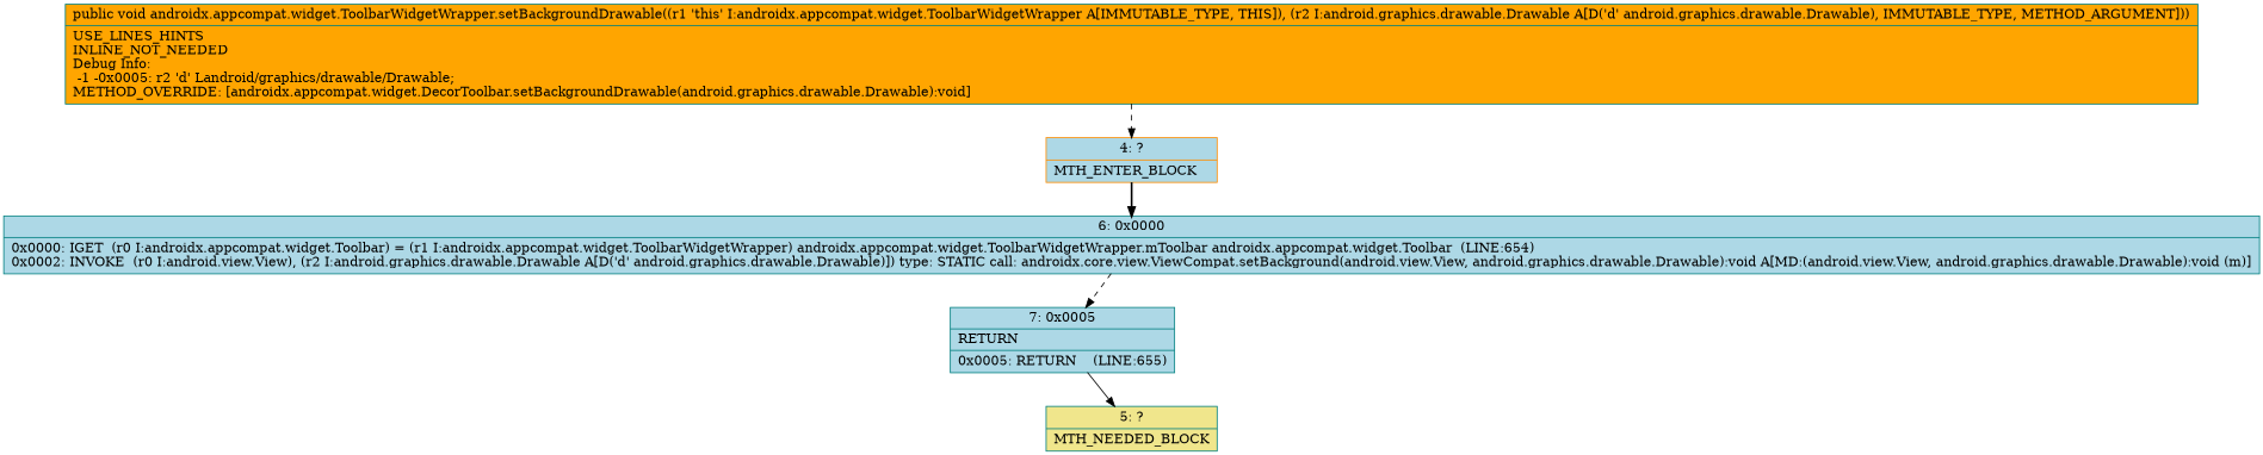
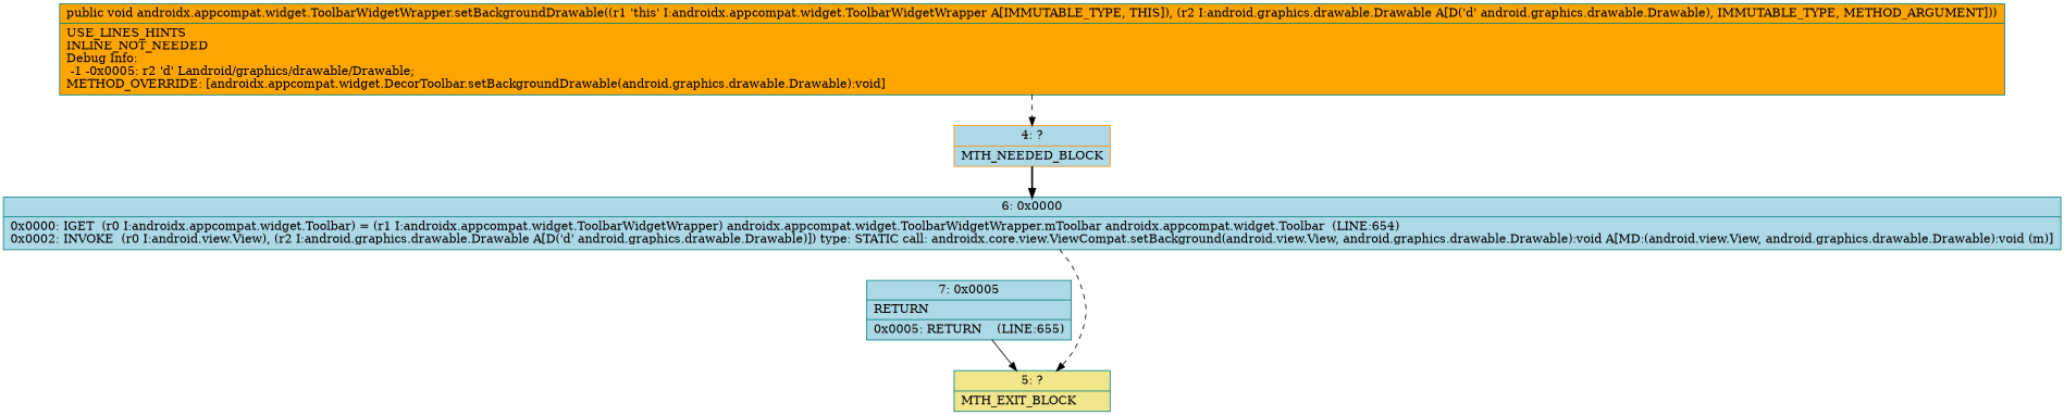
  digraph {
    node [color=teal fillcolor=lightblue shape=record style=filled]
    edge [style=dashed]
-   n1 [color=darkorange label="{4\:\ ?|MTH_ENTER_BLOCK\l}"]
+   n1 [color=darkorange label="{4\:\ ?|MTH_NEEDED_BLOCK\l}"]
    n2 [label="{6\:\ 0x0000|0x0000: IGET  (r0 I:androidx.appcompat.widget.Toolbar) = (r1 I:androidx.appcompat.widget.ToolbarWidgetWrapper) androidx.appcompat.widget.ToolbarWidgetWrapper.mToolbar androidx.appcompat.widget.Toolbar  (LINE:654)\l0x0002: INVOKE  (r0 I:android.view.View), (r2 I:android.graphics.drawable.Drawable A[D('d' android.graphics.drawable.Drawable)]) type: STATIC call: androidx.core.view.ViewCompat.setBackground(android.view.View, android.graphics.drawable.Drawable):void A[MD:(android.view.View, android.graphics.drawable.Drawable):void (m)]\l}"]
    n3 [label="{7\:\ 0x0005|RETURN\l|0x0005: RETURN    (LINE:655)\l}"]
-   n4 [fillcolor=khaki label="{5\:\ ?|MTH_NEEDED_BLOCK\l}"]
+   n4 [fillcolor=khaki label="{5\:\ ?|MTH_EXIT_BLOCK\l}"]
    n5 [fillcolor=orange label="{public void androidx.appcompat.widget.ToolbarWidgetWrapper.setBackgroundDrawable((r1 'this' I:androidx.appcompat.widget.ToolbarWidgetWrapper A[IMMUTABLE_TYPE, THIS]), (r2 I:android.graphics.drawable.Drawable A[D('d' android.graphics.drawable.Drawable), IMMUTABLE_TYPE, METHOD_ARGUMENT]))  | USE_LINES_HINTS\lINLINE_NOT_NEEDED\lDebug Info:\l  \-1 \-0x0005: r2 'd' Landroid\/graphics\/drawable\/Drawable;\lMETHOD_OVERRIDE: [androidx.appcompat.widget.DecorToolbar.setBackgroundDrawable(android.graphics.drawable.Drawable):void]\l}"]
    n1 -> n2 [style=bold]
-   n2 -> n3
+   n2 -> n4
    n3 -> n4 [style=solid]
    n5 -> n1
  }
